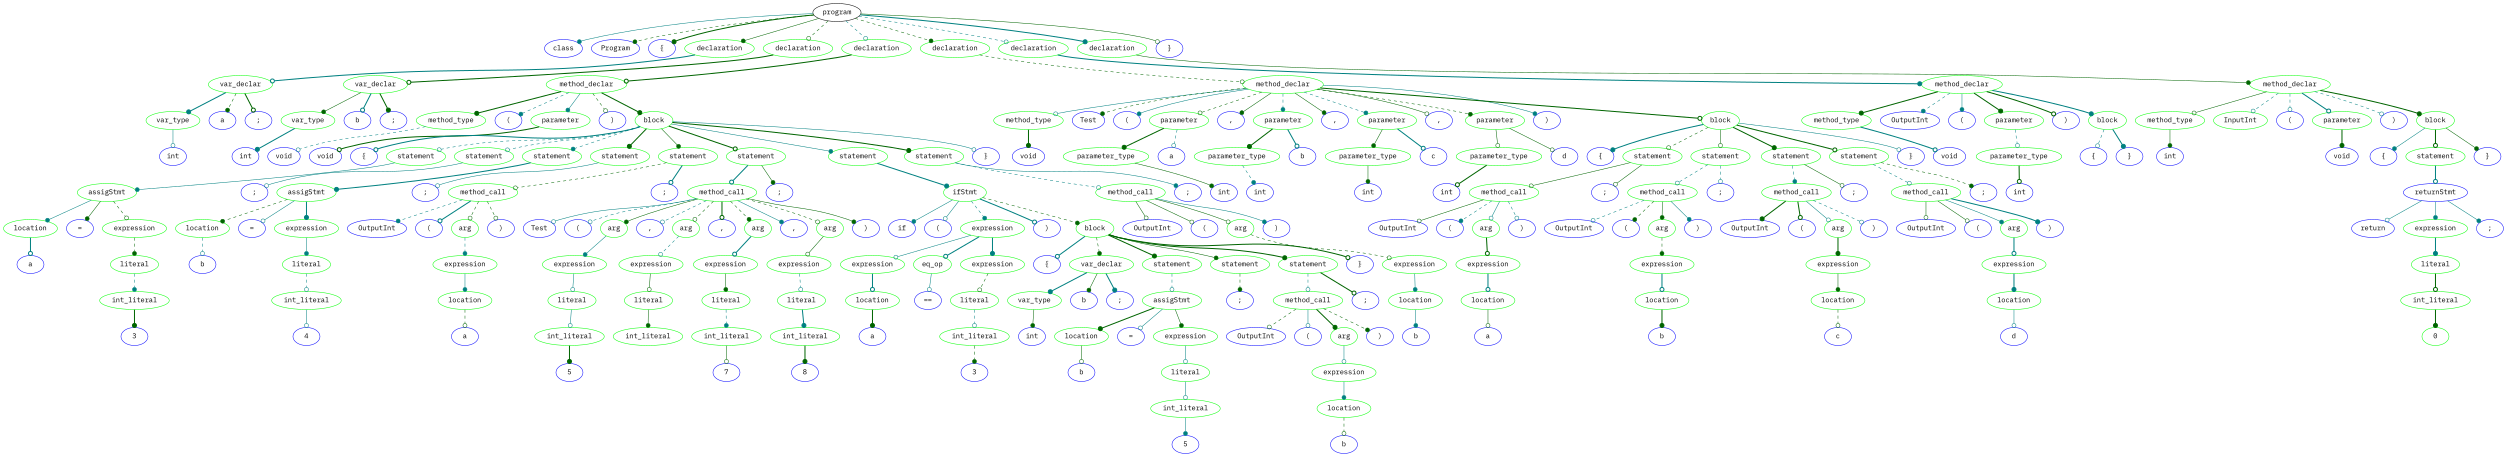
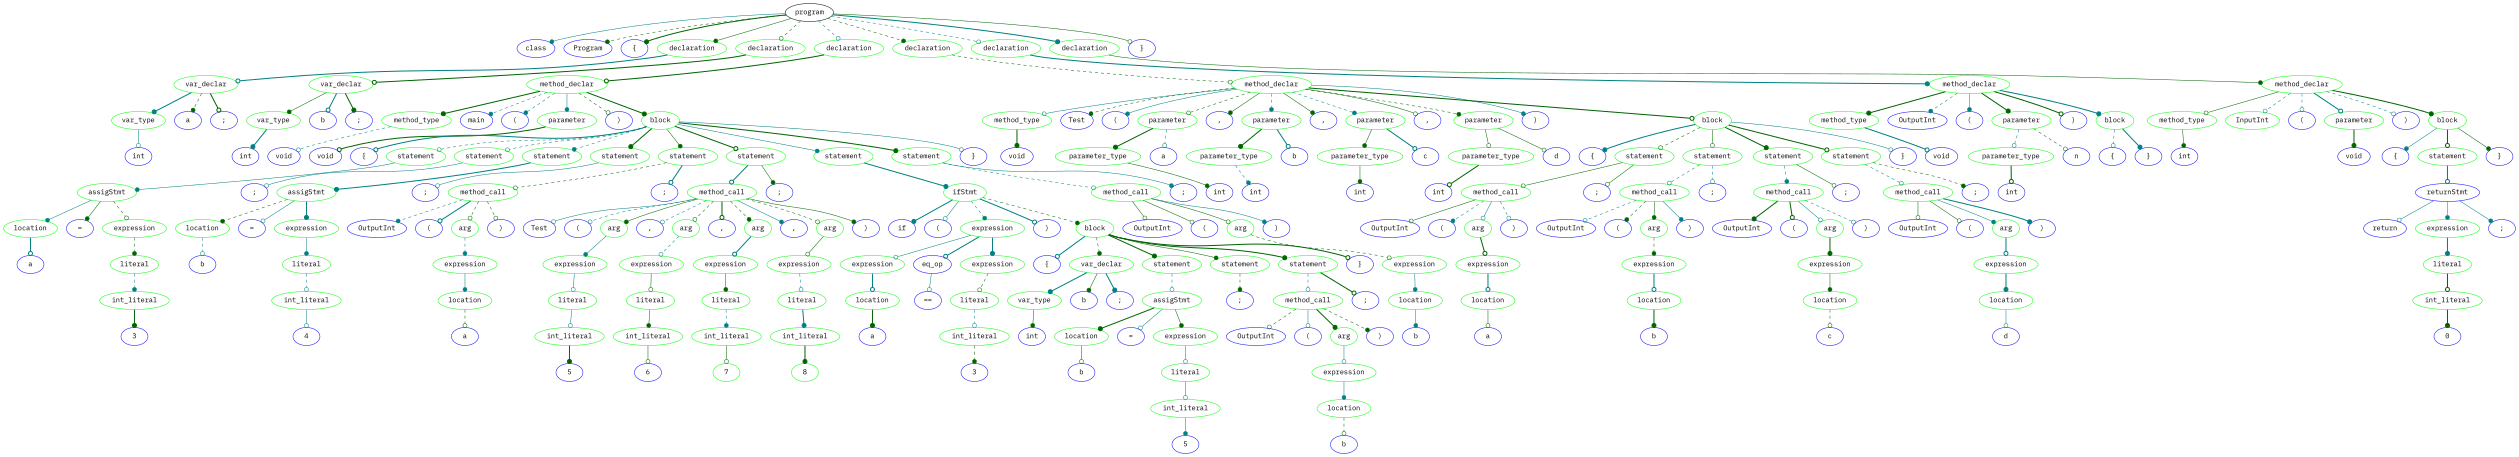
  digraph {
    fontname="IBM Plex Mono"
    node [fontname="IBM Plex Mono" color=green]
    edge [arrowhead=odot color=teal fontname="IBM Plex Mono" style=solid]
    n1 [label=program color=""]
    n2 [color=blue label=class]
    n3 [color=blue label=Program]
    n4 [color=blue label="{"]
    n5 [label=declaration]
    n6 [label=declaration]
    n7 [label=declaration]
    n8 [label=declaration]
    n9 [label=declaration]
    n10 [label=declaration]
    n11 [color=blue label="}"]
    n12 [label=var_declar]
    n13 [label=var_declar]
    n14 [label=method_declar]
    n15 [label=method_declar]
    n16 [label=method_declar]
    n17 [label=method_declar]
    n18 [label=var_type]
    n19 [color=blue label=a]
    n20 [color=blue label=";"]
    n21 [color=blue label=int]
    n22 [label=var_type]
    n23 [color=blue label=b]
    n24 [color=blue label=";"]
    n25 [color=blue label=int]
    n26 [label=method_type]
+   n27 [color=blue label=main]
    n28 [color=blue label="("]
    n29 [label=parameter]
    n30 [color=blue label=")"]
    n31 [label=block]
    n32 [color=blue label=void]
    n33 [color=blue label=void]
    n34 [color=blue label="{"]
    n35 [label=statement]
    n36 [label=statement]
    n37 [label=statement]
    n38 [label=statement]
    n39 [label=statement]
    n40 [label=statement]
    n41 [label=statement]
    n42 [label=statement]
    n43 [color=blue label="}"]
    n44 [label=assigStmt]
    n45 [color=blue label=";"]
    n46 [label=assigStmt]
    n47 [color=blue label=";"]
    n48 [label=method_call]
    n49 [color=blue label=";"]
    n50 [label=method_call]
    n51 [color=blue label=";"]
    n52 [label=ifStmt]
    n53 [label=method_call]
    n54 [color=blue label=";"]
    n55 [label=location]
    n56 [color=blue label="="]
    n57 [label=expression]
    n58 [color=blue label=a]
    n59 [label=literal]
    n60 [label=int_literal]
    n61 [color=blue label=3]
    n62 [label=location]
    n63 [color=blue label="="]
    n64 [label=expression]
    n65 [color=blue label=b]
    n66 [label=literal]
    n67 [label=int_literal]
    n68 [color=blue label=4]
    n69 [color=blue label=OutputInt]
    n70 [color=blue label="("]
    n71 [label=arg]
    n72 [color=blue label=")"]
    n73 [label=expression]
    n74 [label=location]
    n75 [color=blue label=a]
    n76 [color=blue label=Test]
    n77 [color=blue label="("]
    n78 [label=arg]
    n79 [color=blue label=","]
    n80 [label=arg]
    n81 [color=blue label=","]
    n82 [label=arg]
    n83 [color=blue label=","]
    n84 [label=arg]
    n85 [color=blue label=")"]
    n86 [label=expression]
    n87 [label=expression]
    n88 [label=expression]
    n89 [label=expression]
    n90 [label=literal]
    n91 [label=int_literal]
    n92 [color=blue label=5]
    n93 [label=literal]
    n94 [label=int_literal]
+   n95 [color=blue label=6]
    n96 [label=literal]
    n97 [label=int_literal]
-   n98 [color=blue label=7]
+   n98 [label=7]
    n99 [label=literal]
    n100 [label=int_literal]
-   n101 [color=blue label=8]
+   n101 [label=8]
    n102 [color=blue label=if]
    n103 [color=blue label="("]
    n104 [label=expression]
    n105 [color=blue label=")"]
    n106 [label=block]
    n107 [label=expression]
-   n108 [label=eq_op]
+   n108 [color=blue label=eq_op]
    n109 [label=expression]
    n110 [color=blue label="{"]
    n111 [label=var_declar]
    n112 [label=statement]
    n113 [label=statement]
    n114 [label=statement]
    n115 [color=blue label="}"]
    n116 [label=location]
    n117 [color=blue label="=="]
    n118 [label=literal]
    n119 [color=blue label=a]
    n120 [label=int_literal]
    n121 [color=blue label=3]
    n122 [label=var_type]
    n123 [color=blue label=b]
    n124 [color=blue label=";"]
    n125 [label=assigStmt]
    n126 [color=blue label=";"]
    n127 [label=method_call]
    n128 [color=blue label=";"]
    n129 [color=blue label=int]
    n130 [label=location]
    n131 [color=blue label="="]
    n132 [label=expression]
    n133 [color=blue label=b]
    n134 [label=literal]
    n135 [label=int_literal]
    n136 [color=blue label=5]
    n137 [color=blue label=OutputInt]
    n138 [color=blue label="("]
    n139 [label=arg]
    n140 [color=blue label=")"]
    n141 [label=expression]
    n142 [label=location]
    n143 [color=blue label=b]
    n144 [color=blue label=OutputInt]
    n145 [color=blue label="("]
    n146 [label=arg]
    n147 [color=blue label=")"]
    n148 [label=expression]
    n149 [label=location]
    n150 [color=blue label=b]
    n151 [label=method_type]
    n152 [color=blue label=Test]
    n153 [color=blue label="("]
    n154 [label=parameter]
    n155 [color=blue label=","]
    n156 [label=parameter]
    n157 [color=blue label=","]
    n158 [label=parameter]
    n159 [color=blue label=","]
    n160 [label=parameter]
    n161 [color=blue label=")"]
    n162 [label=block]
    n163 [color=blue label=void]
    n164 [label=parameter_type]
    n165 [color=blue label=a]
    n166 [label=parameter_type]
    n167 [color=blue label=b]
    n168 [label=parameter_type]
    n169 [color=blue label=c]
    n170 [label=parameter_type]
    n171 [color=blue label=d]
    n172 [color=blue label="{"]
    n173 [label=statement]
    n174 [label=statement]
    n175 [label=statement]
    n176 [label=statement]
    n177 [color=blue label="}"]
    n178 [color=blue label=int]
    n179 [color=blue label=int]
    n180 [color=blue label=int]
    n181 [color=blue label=int]
    n182 [label=method_call]
    n183 [color=blue label=";"]
    n184 [label=method_call]
    n185 [color=blue label=";"]
    n186 [label=method_call]
    n187 [color=blue label=";"]
    n188 [label=method_call]
    n189 [color=blue label=";"]
    n190 [color=blue label=OutputInt]
    n191 [color=blue label="("]
    n192 [label=arg]
    n193 [color=blue label=")"]
    n194 [label=expression]
    n195 [label=location]
    n196 [color=blue label=a]
    n197 [color=blue label=OutputInt]
    n198 [color=blue label="("]
    n199 [label=arg]
    n200 [color=blue label=")"]
    n201 [label=expression]
    n202 [label=location]
    n203 [color=blue label=b]
    n204 [color=blue label=OutputInt]
    n205 [color=blue label="("]
    n206 [label=arg]
    n207 [color=blue label=")"]
    n208 [label=expression]
    n209 [label=location]
    n210 [color=blue label=c]
    n211 [color=blue label=OutputInt]
    n212 [color=blue label="("]
    n213 [label=arg]
    n214 [color=blue label=")"]
    n215 [label=expression]
    n216 [label=location]
    n217 [color=blue label=d]
    n218 [label=method_type]
    n219 [color=blue label=OutputInt]
    n220 [color=blue label="("]
    n221 [label=parameter]
    n222 [color=blue label=")"]
    n223 [label=block]
    n224 [color=blue label=void]
    n225 [label=parameter_type]
+   n226 [color=blue label=n]
    n227 [color=blue label="{"]
    n228 [color=blue label="}"]
    n229 [color=blue label=int]
    n230 [label=method_type]
    n231 [label=InputInt]
    n232 [color=blue label="("]
    n233 [label=parameter]
    n234 [color=blue label=")"]
    n235 [label=block]
    n236 [color=blue label=int]
    n237 [color=blue label=void]
    n238 [color=blue label="{"]
    n239 [label=statement]
    n240 [color=blue label="}"]
    n241 [color=blue label=returnStmt]
    n242 [color=blue label=return]
    n243 [label=expression]
    n244 [color=blue label=";"]
    n245 [label=literal]
    n246 [label=int_literal]
-   n247 [label=0]
+   n247 [color=blue label=0]
    n1 -> n2 [arrowhead=dot]
    n1 -> n3 [arrowhead=dot color=darkgreen style=dashed]
    n1 -> n4 [arrowhead=dot color=darkgreen style=bold]
    n1 -> n5 [arrowhead=dot color=darkgreen]
    n1 -> n6 [color=darkgreen style=dashed]
    n1 -> n7 [style=dashed]
    n1 -> n8 [arrowhead=dot color=darkgreen style=dashed]
    n1 -> n9 [style=dashed]
    n1 -> n10 [arrowhead=dot style=bold]
    n1 -> n11 [color=darkgreen]
    n5 -> n12 [style=bold]
    n6 -> n13 [color=darkgreen style=bold]
    n7 -> n14 [color=darkgreen style=bold]
    n8 -> n15 [color=darkgreen style=dashed]
    n9 -> n16 [arrowhead=dot style=bold]
    n10 -> n17 [arrowhead=dot color=darkgreen]
    n12 -> n18 [arrowhead=dot style=bold]
    n12 -> n19 [arrowhead=dot color=darkgreen style=dashed]
    n12 -> n20 [color=darkgreen style=bold]
    n13 -> n22 [arrowhead=dot color=darkgreen]
    n13 -> n23 [style=bold]
    n13 -> n24 [arrowhead=dot color=darkgreen style=bold]
    n14 -> n26 [arrowhead=dot color=darkgreen style=bold]
+   n14 -> n27 [arrowhead=dot style=dashed]
    n14 -> n28 [arrowhead=dot style=dashed]
    n14 -> n29 [arrowhead=dot]
    n14 -> n30 [color=darkgreen style=dashed]
    n14 -> n31 [arrowhead=dot color=darkgreen style=bold]
    n15 -> n151
    n15 -> n152 [arrowhead=dot color=darkgreen style=dashed]
    n15 -> n153 [arrowhead=dot]
    n15 -> n154 [color=darkgreen style=dashed]
    n15 -> n155 [arrowhead=dot color=darkgreen]
    n15 -> n156 [arrowhead=dot style=dashed]
    n15 -> n157 [arrowhead=dot color=darkgreen]
    n15 -> n158 [arrowhead=dot style=dashed]
    n15 -> n159 [color=darkgreen]
    n15 -> n160 [arrowhead=dot color=darkgreen style=dashed]
    n15 -> n161 [arrowhead=dot]
    n15 -> n162 [color=darkgreen style=bold]
    n16 -> n218 [arrowhead=dot color=darkgreen style=bold]
    n16 -> n219 [arrowhead=dot style=dashed]
    n16 -> n220 [arrowhead=dot]
    n16 -> n221 [arrowhead=dot color=darkgreen style=bold]
    n16 -> n222 [color=darkgreen style=bold]
    n16 -> n223 [arrowhead=dot style=bold]
    n17 -> n230 [color=darkgreen]
    n17 -> n231 [style=dashed]
    n17 -> n232 [style=dashed]
    n17 -> n233 [style=bold]
    n17 -> n234 [style=dashed]
    n17 -> n235 [arrowhead=dot color=darkgreen style=bold]
    n18 -> n21
    n22 -> n25 [arrowhead=dot style=bold]
    n26 -> n32 [style=dashed]
    n29 -> n33 [color=darkgreen style=bold]
    n31 -> n34 [style=bold]
    n31 -> n35 [style=dashed]
    n31 -> n36 [style=dashed]
    n31 -> n37 [arrowhead=dot style=dashed]
    n31 -> n38 [arrowhead=dot color=darkgreen style=bold]
    n31 -> n39 [arrowhead=dot color=darkgreen]
    n31 -> n40 [color=darkgreen style=bold]
    n31 -> n41 [arrowhead=dot]
    n31 -> n42 [arrowhead=dot color=darkgreen style=bold]
    n31 -> n43
    n35 -> n44 [arrowhead=dot]
    n36 -> n45
    n37 -> n46 [arrowhead=dot style=bold]
    n38 -> n47
    n39 -> n48 [color=darkgreen style=dashed]
    n39 -> n49 [style=bold]
    n40 -> n50 [style=bold]
    n40 -> n51 [arrowhead=dot color=darkgreen]
    n41 -> n52 [arrowhead=dot style=bold]
    n42 -> n53 [style=dashed]
    n42 -> n54 [arrowhead=dot]
    n44 -> n55 [arrowhead=dot]
    n44 -> n56 [arrowhead=dot color=darkgreen]
    n44 -> n57 [color=darkgreen style=dashed]
    n46 -> n62 [arrowhead=dot color=darkgreen style=dashed]
    n46 -> n63
    n46 -> n64 [arrowhead=dot style=bold]
    n48 -> n69 [arrowhead=dot style=dashed]
    n48 -> n70 [style=bold]
    n48 -> n71 [color=darkgreen style=dashed]
    n48 -> n72 [color=darkgreen style=dashed]
    n50 -> n76
    n50 -> n77 [style=dashed]
    n50 -> n78 [arrowhead=dot color=darkgreen]
    n50 -> n79 [style=dashed]
    n50 -> n80 [color=darkgreen style=dashed]
    n50 -> n81 [color=darkgreen style=bold]
    n50 -> n82 [arrowhead=dot color=darkgreen style=dashed]
    n50 -> n83 [arrowhead=dot]
    n50 -> n84 [color=darkgreen style=dashed]
    n50 -> n85 [arrowhead=dot color=darkgreen]
-   n52 -> n102 [arrowhead=dot]
+   n52 -> n102 [arrowhead=dot style=bold]
    n52 -> n103
    n52 -> n104 [arrowhead=dot style=dashed]
    n52 -> n105 [style=bold]
    n52 -> n106 [arrowhead=dot color=darkgreen style=dashed]
    n53 -> n144 [color=darkgreen]
    n53 -> n145 [color=darkgreen]
    n53 -> n146 [color=darkgreen]
    n53 -> n147 [arrowhead=dot]
    n55 -> n58 [style=bold]
    n57 -> n59 [arrowhead=dot color=darkgreen style=dashed]
    n59 -> n60 [arrowhead=dot style=dashed]
    n60 -> n61 [arrowhead=dot color=darkgreen style=bold]
    n62 -> n65 [style=dashed]
    n64 -> n66 [arrowhead=dot]
    n66 -> n67 [style=dashed]
    n67 -> n68
    n71 -> n73 [arrowhead=dot style=dashed]
    n73 -> n74 [arrowhead=dot]
    n74 -> n75 [color=darkgreen style=dashed]
    n78 -> n86 [arrowhead=dot]
    n80 -> n87 [style=dashed]
    n82 -> n88 [style=bold]
    n84 -> n89 [color=darkgreen]
    n86 -> n90
    n87 -> n93 [color=darkgreen]
    n88 -> n96 [arrowhead=dot color=darkgreen]
    n89 -> n99 [style=dashed]
    n90 -> n91
    n91 -> n92 [arrowhead=dot color=darkgreen style=bold]
    n93 -> n94 [arrowhead=dot color=darkgreen]
+   n94 -> n95 [color=darkgreen]
    n96 -> n97 [arrowhead=dot style=dashed]
    n97 -> n98 [color=darkgreen]
    n99 -> n100 [arrowhead=dot style=bold]
    n100 -> n101 [arrowhead=dot color=darkgreen style=bold]
    n104 -> n107
    n104 -> n108 [style=bold]
    n104 -> n109 [arrowhead=dot style=bold]
    n106 -> n110 [style=bold]
    n106 -> n111 [arrowhead=dot color=darkgreen style=dashed]
    n106 -> n112 [arrowhead=dot color=darkgreen style=bold]
    n106 -> n113 [arrowhead=dot color=darkgreen]
    n106 -> n114 [arrowhead=dot color=darkgreen style=bold]
    n106 -> n115 [color=darkgreen style=bold]
    n107 -> n116 [style=bold]
    n108 -> n117
    n109 -> n118 [color=darkgreen style=dashed]
    n111 -> n122 [arrowhead=dot style=bold]
    n111 -> n123 [arrowhead=dot color=darkgreen]
    n111 -> n124 [arrowhead=dot style=bold]
    n112 -> n125 [style=dashed]
    n113 -> n126 [arrowhead=dot color=darkgreen style=dashed]
    n114 -> n127 [style=dashed]
    n114 -> n128 [color=darkgreen style=bold]
    n116 -> n119 [arrowhead=dot color=darkgreen style=bold]
    n118 -> n120 [style=dashed]
    n120 -> n121 [arrowhead=dot color=darkgreen style=dashed]
    n122 -> n129 [arrowhead=dot color=darkgreen]
    n125 -> n130 [arrowhead=dot color=darkgreen style=bold]
    n125 -> n131
    n125 -> n132 [arrowhead=dot color=darkgreen]
    n127 -> n137 [color=darkgreen style=dashed]
    n127 -> n138
    n127 -> n139 [arrowhead=dot color=darkgreen style=bold]
    n127 -> n140 [arrowhead=dot color=darkgreen style=dashed]
    n130 -> n133 [color=darkgreen]
    n132 -> n134
    n134 -> n135
    n135 -> n136 [arrowhead=dot]
    n139 -> n141
    n141 -> n142 [arrowhead=dot]
    n142 -> n143 [color=darkgreen style=dashed]
    n146 -> n148 [color=darkgreen style=dashed]
    n148 -> n149 [arrowhead=dot]
    n149 -> n150 [arrowhead=dot]
    n151 -> n163 [arrowhead=dot color=darkgreen style=bold]
    n154 -> n164 [arrowhead=dot color=darkgreen style=bold]
    n154 -> n165 [style=dashed]
    n156 -> n166 [arrowhead=dot color=darkgreen style=bold]
    n156 -> n167 [style=bold]
    n158 -> n168 [arrowhead=dot color=darkgreen]
    n158 -> n169 [style=bold]
    n160 -> n170 [color=darkgreen]
    n160 -> n171 [color=darkgreen]
    n162 -> n172 [arrowhead=dot style=bold]
    n162 -> n173 [color=darkgreen style=dashed]
    n162 -> n174 [color=darkgreen]
    n162 -> n175 [arrowhead=dot color=darkgreen style=bold]
    n162 -> n176 [color=darkgreen style=bold]
    n162 -> n177
    n164 -> n178 [arrowhead=dot color=darkgreen]
    n166 -> n179 [arrowhead=dot style=dashed]
    n168 -> n180 [arrowhead=dot color=darkgreen]
    n170 -> n181 [color=darkgreen style=bold]
    n173 -> n182 [color=darkgreen]
    n173 -> n183 [color=darkgreen]
    n174 -> n184 [style=dashed]
    n174 -> n185 [style=dashed]
    n175 -> n186 [arrowhead=dot style=dashed]
    n175 -> n187 [color=darkgreen]
    n176 -> n188 [style=dashed]
    n176 -> n189 [arrowhead=dot color=darkgreen style=dashed]
    n182 -> n190 [color=darkgreen]
    n182 -> n191 [arrowhead=dot style=dashed]
    n182 -> n192
    n182 -> n193 [style=dashed]
    n184 -> n197 [style=dashed]
    n184 -> n198 [arrowhead=dot color=darkgreen style=dashed]
    n184 -> n199 [arrowhead=dot color=darkgreen]
    n184 -> n200 [arrowhead=dot]
    n186 -> n204 [arrowhead=dot color=darkgreen style=bold]
    n186 -> n205 [color=darkgreen style=bold]
    n186 -> n206
    n186 -> n207 [style=dashed]
    n188 -> n211 [color=darkgreen]
    n188 -> n212 [color=darkgreen]
    n188 -> n213 [arrowhead=dot]
    n188 -> n214 [arrowhead=dot style=bold]
    n192 -> n194 [color=darkgreen style=bold]
    n194 -> n195 [style=bold]
    n195 -> n196 [color=darkgreen]
    n199 -> n201 [arrowhead=dot color=darkgreen style=dashed]
    n201 -> n202 [style=bold]
    n202 -> n203 [arrowhead=dot color=darkgreen style=bold]
    n206 -> n208 [arrowhead=dot color=darkgreen style=bold]
    n208 -> n209 [arrowhead=dot color=darkgreen]
    n209 -> n210 [color=darkgreen style=dashed]
    n213 -> n215 [style=bold]
    n215 -> n216 [arrowhead=dot style=bold]
    n216 -> n217
    n218 -> n224 [style=bold]
    n221 -> n225 [style=dashed]
+   n221 -> n226 [color=darkgreen style=dashed]
    n223 -> n227 [style=dashed]
    n223 -> n228 [arrowhead=dot style=bold]
    n225 -> n229 [color=darkgreen style=bold]
    n230 -> n236 [arrowhead=dot color=darkgreen]
    n233 -> n237 [arrowhead=dot color=darkgreen style=bold]
    n235 -> n238 [arrowhead=dot]
    n235 -> n239 [color=darkgreen style=bold]
    n235 -> n240 [arrowhead=dot color=darkgreen]
    n239 -> n241 [style=bold]
    n241 -> n242
    n241 -> n243 [arrowhead=dot]
    n241 -> n244 [arrowhead=dot]
    n243 -> n245 [arrowhead=dot style=bold]
    n245 -> n246 [color=darkgreen style=bold]
    n246 -> n247 [arrowhead=dot color=darkgreen style=bold]
  }
